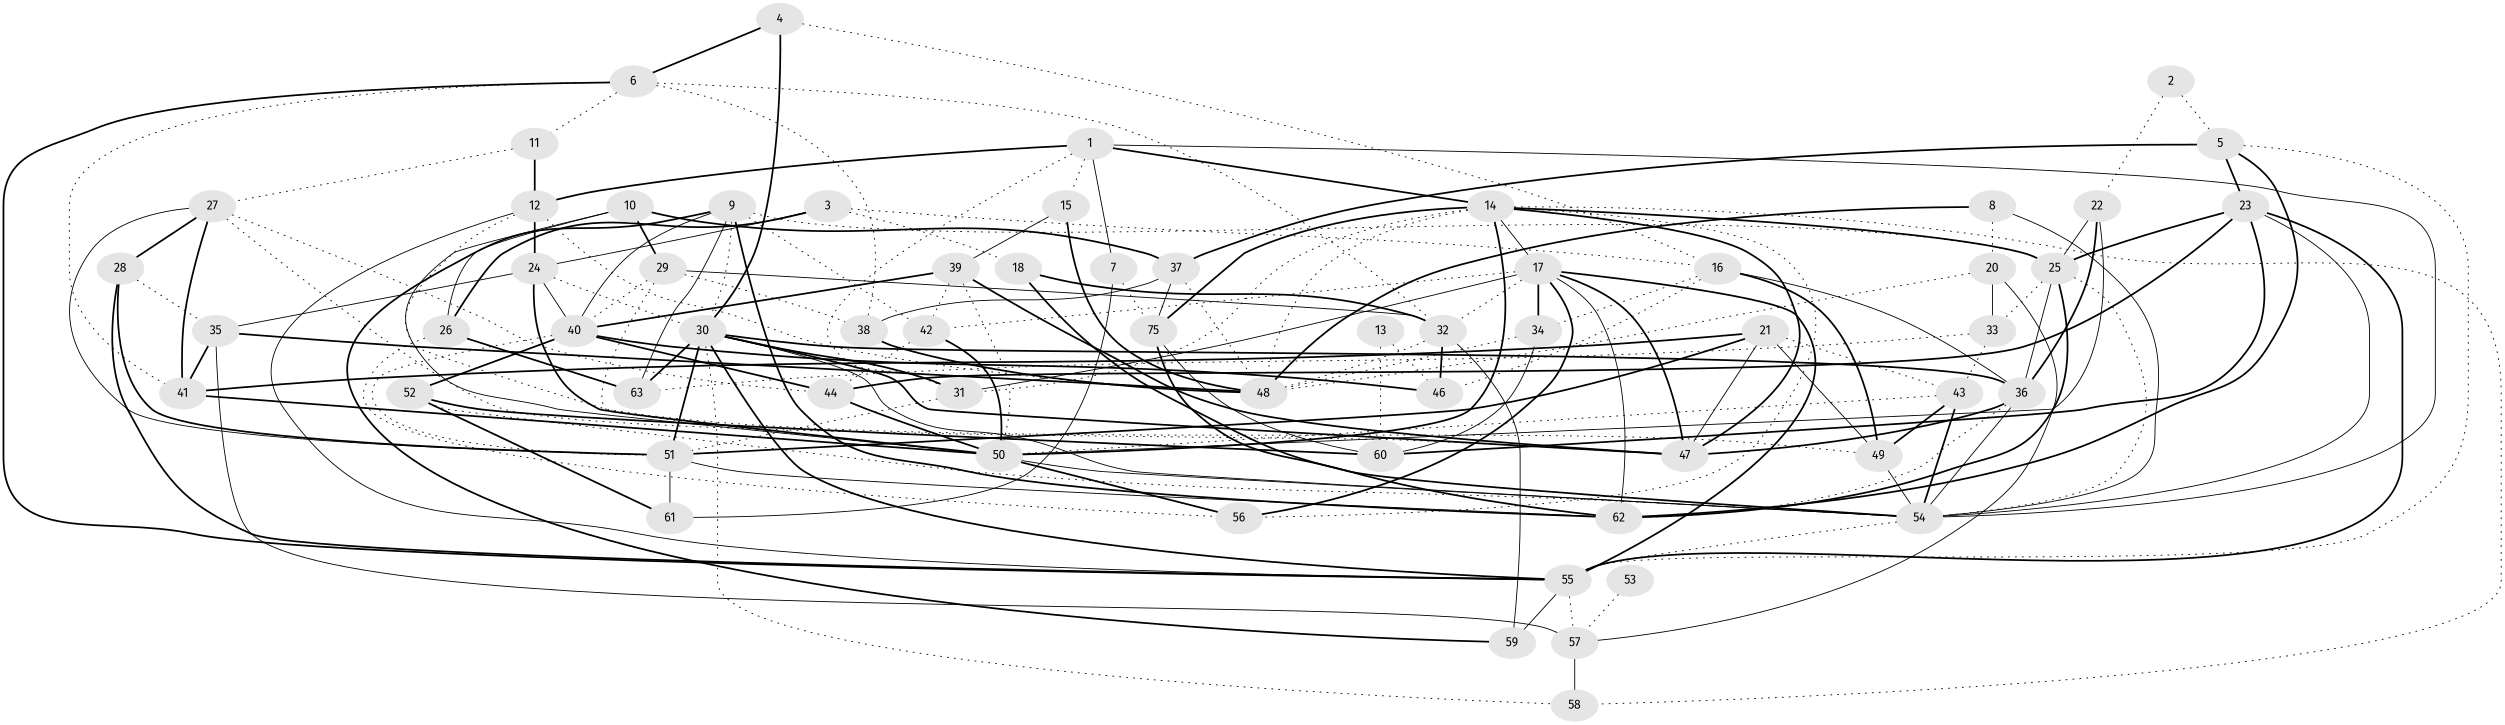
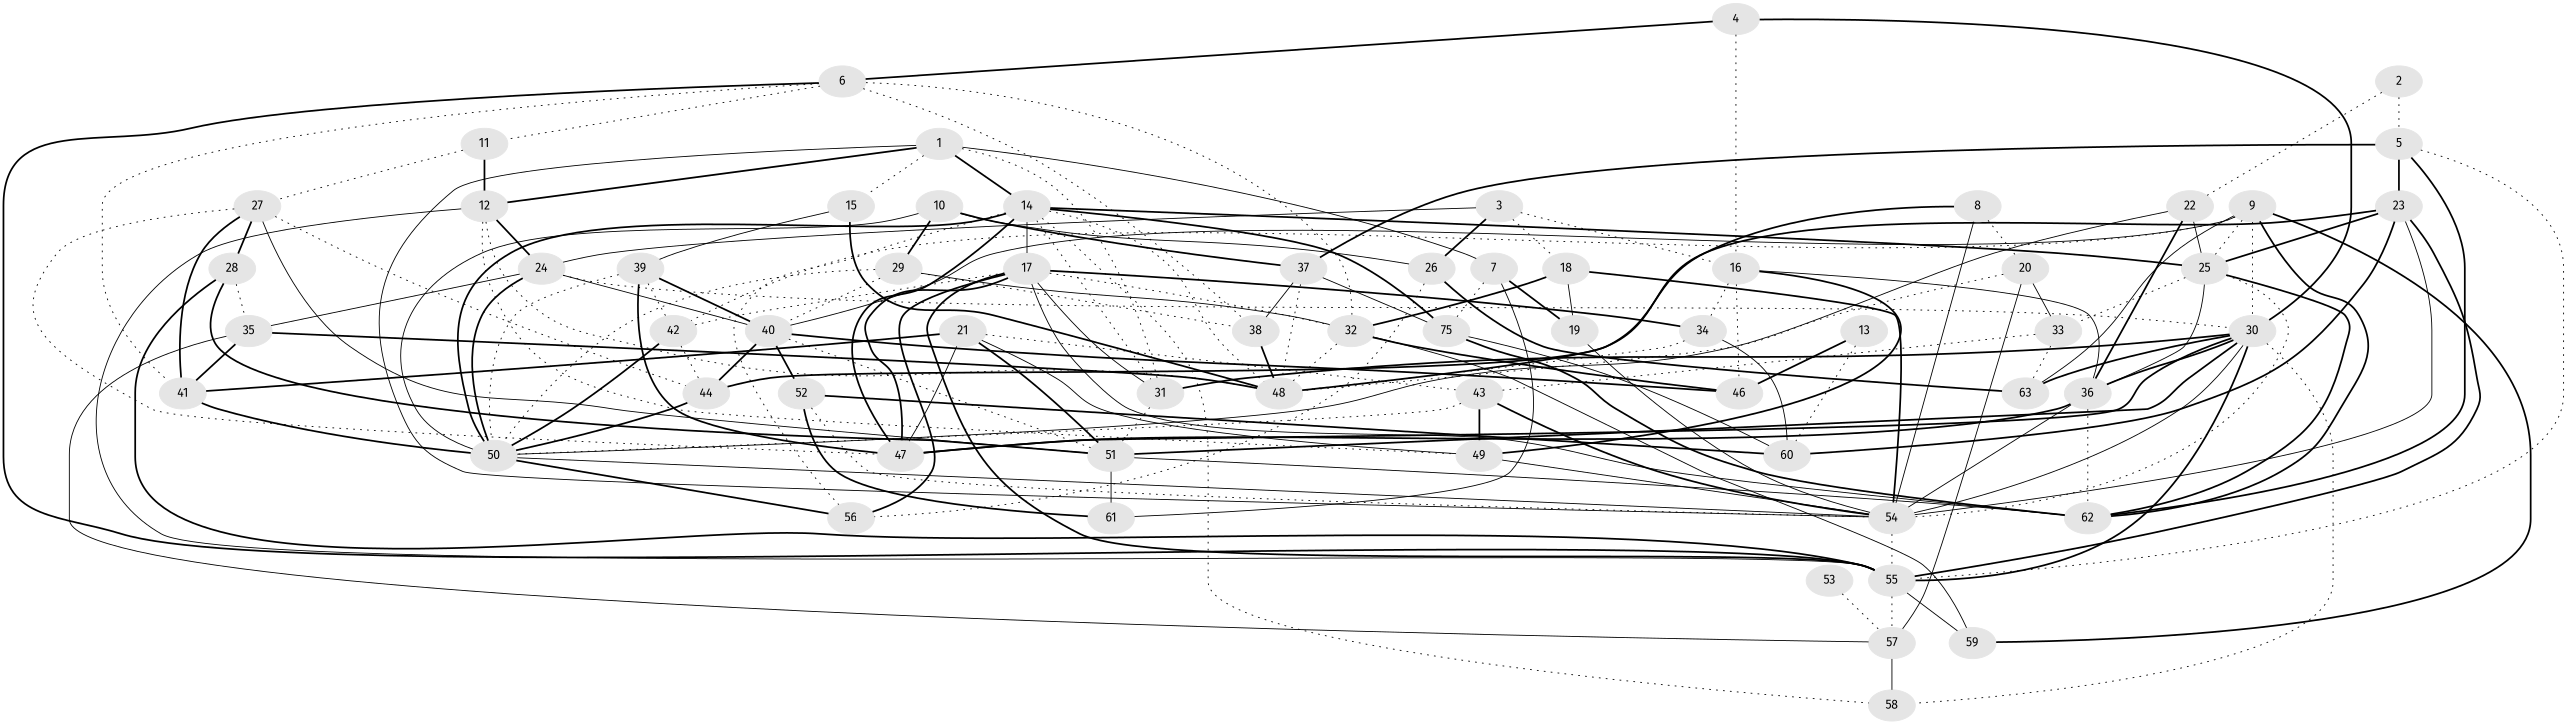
  graph {
    fontname="Fira Sans"
    node [color=gray90 fontname="Fira Sans" style=filled]
    edge [fontname="Fira Sans" style=bold weight=1.0]
    1
    7
    12
    14
    15
    31
    54
+   19
    n9 [label=75]
    61
    24
    55
    48
    49
    25
    50
    17
    47
    56
    58
    39
    51
    2
    5
    22
    23
    37
    62
    36
    3
    16
    18
    26
    46
    34
    32
    30
    40
    35
    63
    4
    6
    11
    38
    41
    60
    44
    59
    57
    27
    8
    20
    33
    9
    42
    52
    10
    29
    28
    13
    43
    21
    53
    1 -- 7 [style=solid]
    1 -- 12
    1 -- 14
    1 -- 15 [style=dotted]
    1 -- 31 [style=dotted]
    1 -- 54 [style=solid]
+   7 -- 19
    7 -- n9 [style=dotted]
    7 -- 61 [style=solid]
    12 -- 24 [weight=2.0]
    12 -- 55 [style=solid]
    12 -- 48 [style=dotted]
    12 -- 49 [style=dotted]
    14 -- 31 [style=dotted]
    14 -- n9
    14 -- 48 [style=dotted]
    14 -- 25
    14 -- 50 [weight=2.0]
    14 -- 17 [style=solid]
    14 -- 47
    14 -- 56 [style=dotted]
    14 -- 58 [style=dotted]
    15 -- 48
    15 -- 39 [style=solid]
    31 -- 51 [style=dotted]
    54 -- 55 [style=dotted]
+   19 -- 54 [style=solid]
    n9 -- 62
    n9 -- 60 [style=solid]
    24 -- 50 [weight=3.0]
    24 -- 30 [style=dotted]
    24 -- 40 [style=solid]
    24 -- 35 [style=solid]
    55 -- 59 [style=solid]
    55 -- 57 [style=dotted]
    49 -- 54 [style=solid]
    25 -- 54 [style=dotted]
    25 -- 62
    25 -- 36 [style=solid]
    25 -- 33 [style=dotted weight=2.0]
    50 -- 54 [style=solid]
    50 -- 56
    17 -- 31 [style=solid]
    17 -- 55
    17 -- 47
    17 -- 56
    17 -- 62 [style=solid]
    17 -- 34
    17 -- 32 [style=dotted]
    17 -- 42 [style=dotted]
    39 -- 50 [style=dotted]
    39 -- 47
    39 -- 40
    39 -- 42 [style=dotted]
    51 -- 61 [style=solid]
    51 -- 62 [style=solid]
    2 -- 5 [style=dotted]
    2 -- 22 [style=dotted]
    5 -- 55 [style=dotted]
    5 -- 23
    5 -- 37 [weight=2.0]
    5 -- 62
    22 -- 25 [style=solid weight=3.0]
    22 -- 50 [style=solid]
    22 -- 36
    23 -- 54 [style=solid]
    23 -- 55
    23 -- 25
    23 -- 60
    23 -- 44
    37 -- n9 [style=solid]
    37 -- 48 [style=dotted]
    37 -- 38 [style=solid]
    36 -- 54 [style=solid weight=2.0]
    36 -- 47
    36 -- 62 [style=dotted]
    3 -- 24 [style=solid]
    3 -- 16 [style=dotted]
    3 -- 18 [style=dotted]
    3 -- 26
    16 -- 49
    16 -- 36 [style=solid]
    16 -- 46 [style=dotted weight=2.0]
    16 -- 34 [style=dotted]
    18 -- 54
+   18 -- 19 [style=solid]
    18 -- 32
    26 -- 56 [style=dotted]
    26 -- 63
    34 -- 48 [style=dotted]
    34 -- 60 [style=solid]
    32 -- 48 [style=dotted]
    32 -- 46
    32 -- 59 [style=solid]
    30 -- 31
    30 -- 54 [style=solid weight=2.0]
    30 -- 55
    30 -- 47
    30 -- 58 [style=dotted weight=2.0]
    30 -- 51 [weight=2.0]
    30 -- 36
    30 -- 63
    40 -- 51 [style=dotted]
    40 -- 46
    40 -- 44
    40 -- 52
    35 -- 48
    35 -- 41
    35 -- 57 [style=solid]
    4 -- 16 [style=dotted]
    4 -- 30
    4 -- 6
    6 -- 55
    6 -- 32 [style=dotted]
    6 -- 11 [style=dotted]
    6 -- 38 [style=dotted]
    6 -- 41 [style=dotted]
    11 -- 12
    11 -- 27 [style=dotted]
    38 -- 48
    41 -- 50
    44 -- 50
    57 -- 58 [style=solid weight=2.0]
    27 -- 47 [style=dotted]
    27 -- 51 [style=solid]
    27 -- 41
    27 -- 44 [style=dotted]
    27 -- 28
    8 -- 54 [style=solid]
    8 -- 48
    8 -- 20 [style=dotted]
    20 -- 48 [style=dotted]
    20 -- 57 [style=solid]
    20 -- 33 [style=solid]
    33 -- 63 [style=dotted]
    33 -- 43 [style=dotted]
    9 -- 25 [style=dotted]
    9 -- 62
    9 -- 30 [style=dotted]
    9 -- 40 [style=solid]
    9 -- 63 [style=solid]
    9 -- 59
    9 -- 42 [style=dotted]
    42 -- 50
    42 -- 44 [style=dotted]
    52 -- 54 [style=dotted]
    52 -- 61
    52 -- 60
    10 -- 50 [style=solid]
    10 -- 37
    10 -- 26 [style=solid]
    10 -- 29
    29 -- 50 [style=dotted]
    29 -- 32 [style=solid]
    29 -- 40 [style=dotted]
    29 -- 38 [style=dotted]
    28 -- 55
    28 -- 51
    28 -- 35 [style=dotted]
-   13 -- 46 [style=dotted]
+   13 -- 46
    13 -- 60 [style=dotted]
    43 -- 54
    43 -- 49
    43 -- 50 [style=dotted]
    21 -- 49 [style=solid]
    21 -- 47 [style=solid]
    21 -- 51
    21 -- 41
    21 -- 43 [style=dotted]
    53 -- 57 [style=dotted]
  }
